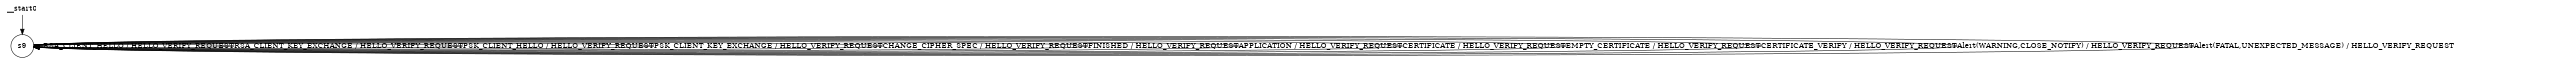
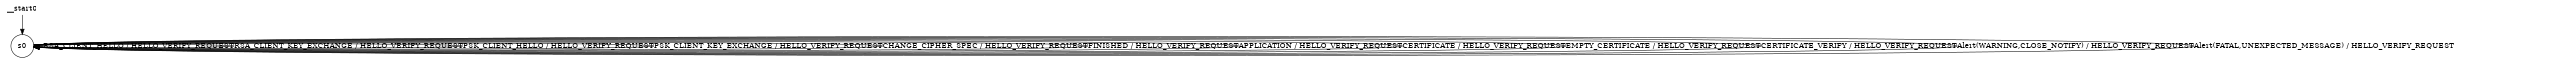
  digraph {
-   n1 [label=s9 shape=circle]
+   n1 [label=s0 shape=circle]
    __start0 [height=0 shape=none width=0]
    n1 -> n1 [label="RSA_CLIENT_HELLO / HELLO_VERIFY_REQUEST"]
    n1 -> n1 [label="RSA_CLIENT_KEY_EXCHANGE / HELLO_VERIFY_REQUEST"]
    n1 -> n1 [label="PSK_CLIENT_HELLO / HELLO_VERIFY_REQUEST"]
    n1 -> n1 [label="PSK_CLIENT_KEY_EXCHANGE / HELLO_VERIFY_REQUEST"]
    n1 -> n1 [label="CHANGE_CIPHER_SPEC / HELLO_VERIFY_REQUEST"]
    n1 -> n1 [label="FINISHED / HELLO_VERIFY_REQUEST"]
    n1 -> n1 [label="APPLICATION / HELLO_VERIFY_REQUEST"]
    n1 -> n1 [label="CERTIFICATE / HELLO_VERIFY_REQUEST"]
    n1 -> n1 [label="EMPTY_CERTIFICATE / HELLO_VERIFY_REQUEST"]
    n1 -> n1 [label="CERTIFICATE_VERIFY / HELLO_VERIFY_REQUEST"]
    n1 -> n1 [label="Alert(WARNING,CLOSE_NOTIFY) / HELLO_VERIFY_REQUEST"]
    n1 -> n1 [label="Alert(FATAL,UNEXPECTED_MESSAGE) / HELLO_VERIFY_REQUEST"]
    __start0 -> n1
  }
